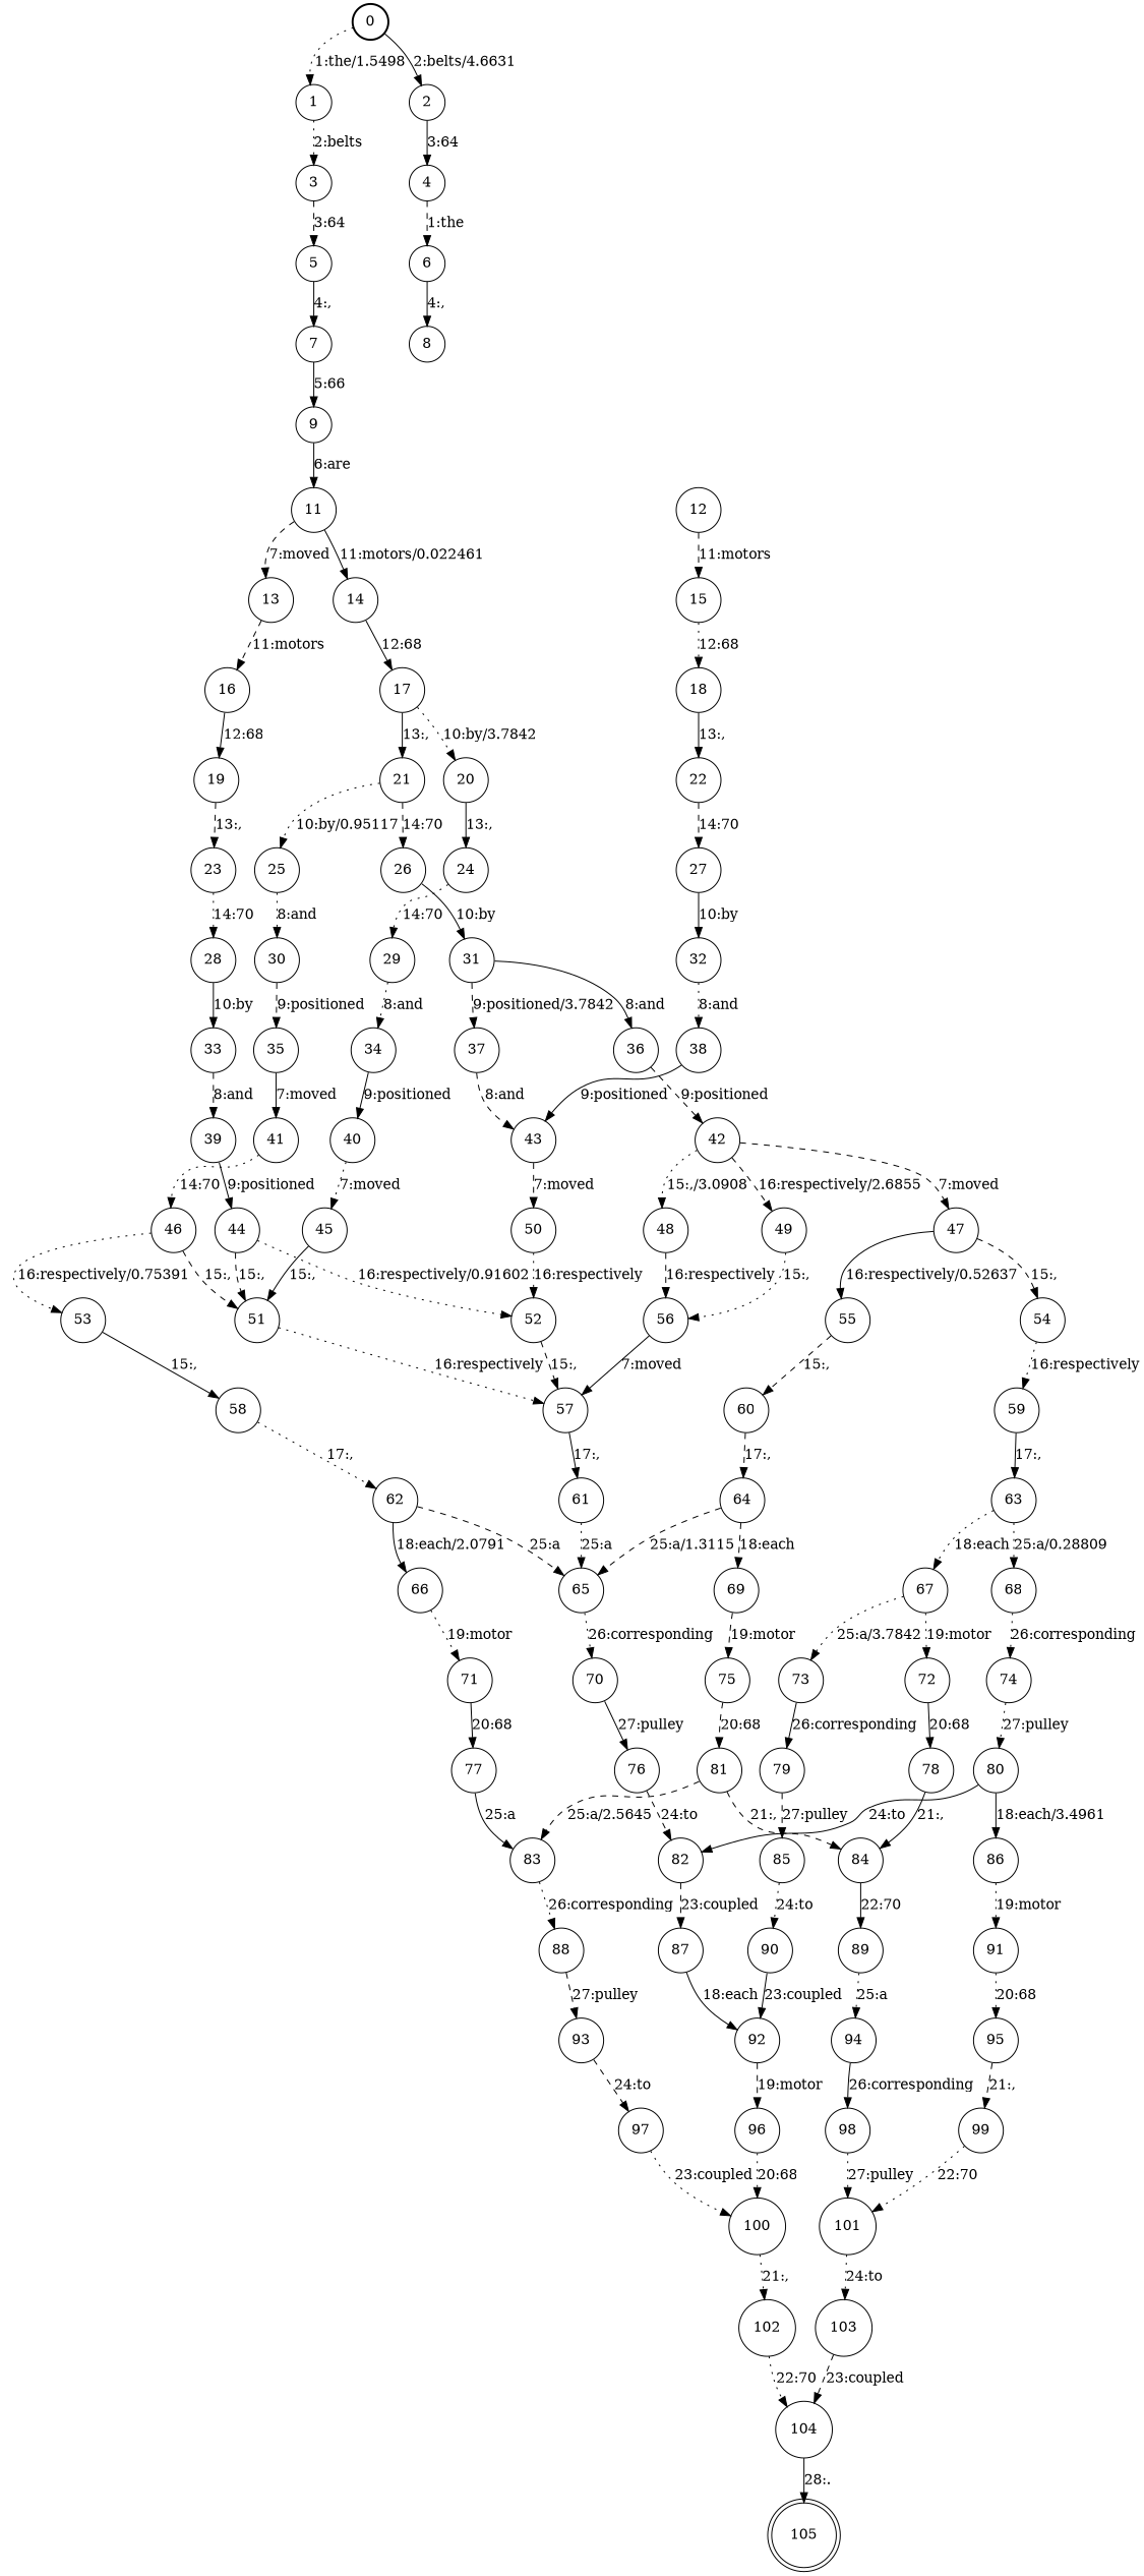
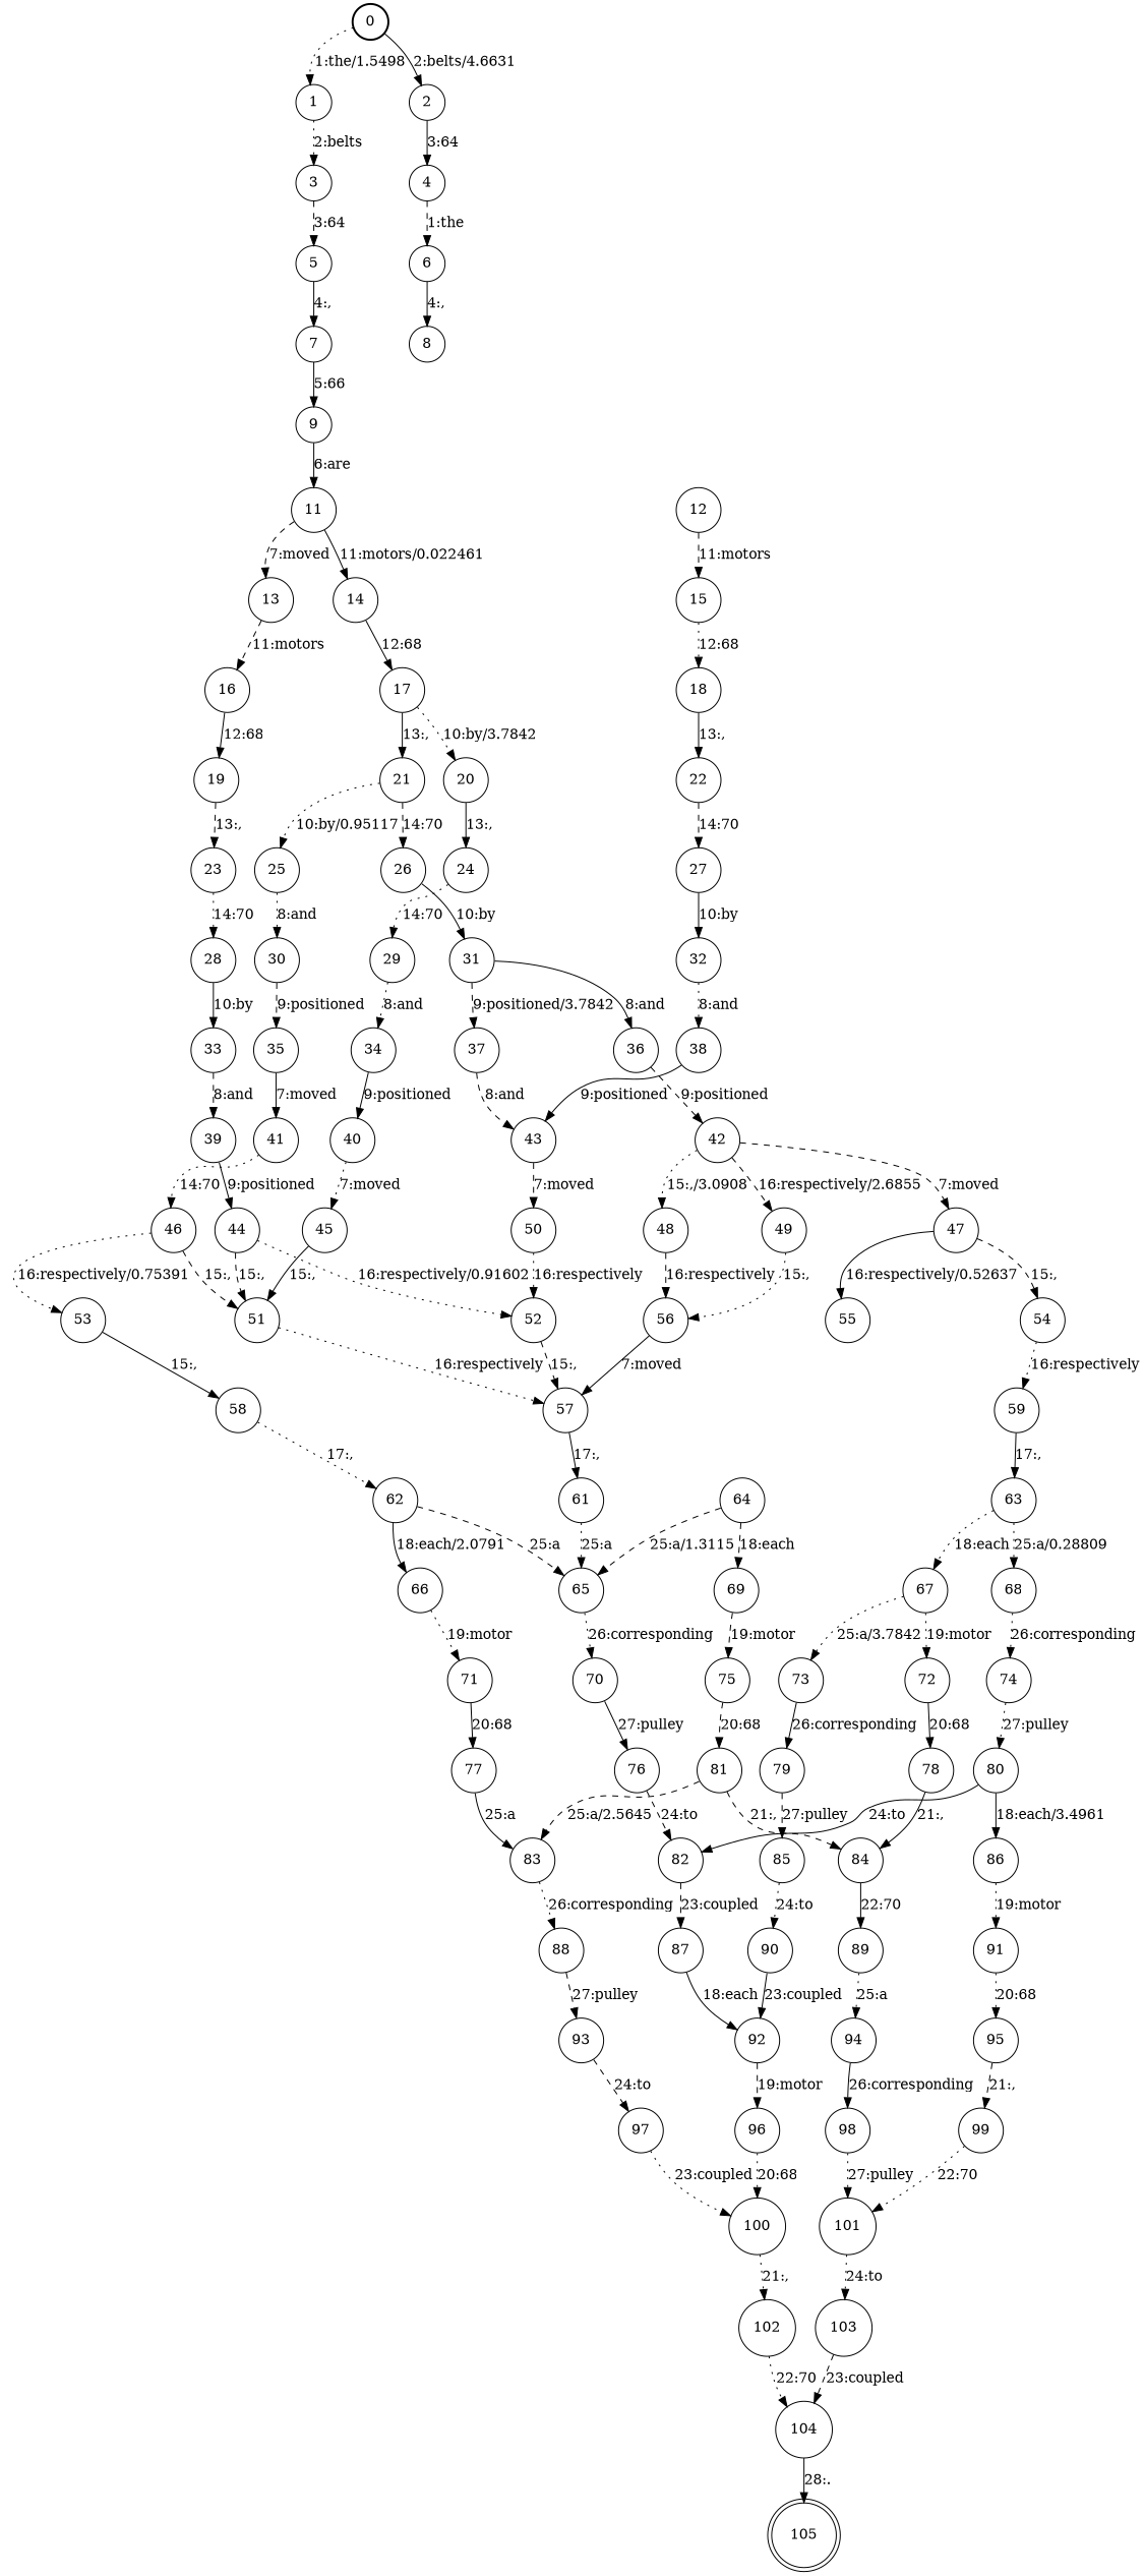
  digraph {
    nodesep=0.25
    rankdir=TB
    ranksep=0.4
    node [fontsize=14 shape=circle style=solid]
    edge [fontsize=14 style=dotted]
    n1 [label=0 style=bold]
    n2 [label=1]
    n3 [label=2]
    n4 [label=3]
    n5 [label=4]
    n6 [label=5]
    n7 [label=6]
    n8 [label=7]
    n9 [label=8]
    n10 [label=9]
    n11 [label=11]
    n12 [label=13]
    n13 [label=14]
    n14 [label=12]
    n15 [label=15]
    n16 [label=16]
    n17 [label=17]
    n18 [label=18]
    n19 [label=19]
    n20 [label=21]
    n21 [label=20]
    n22 [label=22]
    n23 [label=23]
    n24 [label=25]
    n25 [label=26]
    n26 [label=24]
    n27 [label=27]
    n28 [label=28]
    n29 [label=30]
    n30 [label=31]
    n31 [label=29]
    n32 [label=32]
    n33 [label=33]
    n34 [label=34]
    n35 [label=35]
    n36 [label=36]
    n37 [label=37]
    n38 [label=38]
    n39 [label=39]
    n40 [label=40]
    n41 [label=41]
    n42 [label=42]
    n43 [label=43]
    n44 [label=44]
    n45 [label=45]
    n46 [label=46]
    n47 [label=48]
    n48 [label=47]
    n49 [label=49]
    n50 [label=50]
    n51 [label=51]
    n52 [label=52]
    n53 [label=53]
    n54 [label=56]
    n55 [label=54]
    n56 [label=55]
    n57 [label=57]
    n58 [label=58]
    n59 [label=59]
-   n60 [label=60]
    n61 [label=61]
    n62 [label=62]
    n63 [label=63]
    n64 [label=64]
    n65 [label=65]
    n66 [label=66]
    n67 [label=67]
    n68 [label=68]
    n69 [label=69]
    n70 [label=70]
    n71 [label=71]
    n72 [label=72]
    n73 [label=73]
    n74 [label=74]
    n75 [label=75]
    n76 [label=76]
    n77 [label=77]
    n78 [label=78]
    n79 [label=79]
    n80 [label=80]
    n81 [label=81]
    n82 [label=82]
    n83 [label=83]
    n84 [label=84]
    n85 [label=85]
    n86 [label=86]
    n87 [label=87]
    n88 [label=88]
    n89 [label=89]
    n90 [label=90]
    n91 [label=91]
    n92 [label=92]
    n93 [label=93]
    n94 [label=94]
    n95 [label=95]
    n96 [label=96]
    n97 [label=97]
    n98 [label=98]
    n99 [label=99]
    n100 [label=100]
    n101 [label=101]
    n102 [label=102]
    n103 [label=103]
    n104 [label=104]
    n105 [label=105 shape=doublecircle]
    n1 -> n2 [label="1:the/1.5498"]
    n1 -> n3 [label="2:belts/4.6631" style=solid]
    n2 -> n4 [label="2:belts"]
    n3 -> n5 [label="3:64" style=solid]
    n4 -> n6 [label="3:64" style=dashed]
    n5 -> n7 [label="1:the" style=dashed]
    n6 -> n8 [label="4:," style=solid]
    n7 -> n9 [label="4:," style=solid]
    n8 -> n10 [label="5:66" style=solid]
    n10 -> n11 [label="6:are" style=solid]
    n11 -> n12 [label="7:moved" style=dashed]
    n11 -> n13 [label="11:motors/0.022461" style=solid]
    n12 -> n16 [label="11:motors" style=dashed]
    n13 -> n17 [label="12:68" style=solid]
    n14 -> n15 [label="11:motors" style=dashed]
    n15 -> n18 [label="12:68"]
    n16 -> n19 [label="12:68" style=solid]
    n17 -> n20 [label="13:," style=solid]
    n17 -> n21 [label="10:by/3.7842"]
    n18 -> n22 [label="13:," style=solid]
    n19 -> n23 [label="13:," style=dashed]
    n20 -> n24 [label="10:by/0.95117"]
    n20 -> n25 [label="14:70" style=dashed]
    n21 -> n26 [label="13:," style=solid]
    n22 -> n27 [label="14:70" style=dashed]
    n23 -> n28 [label="14:70"]
    n24 -> n29 [label="8:and"]
    n25 -> n30 [label="10:by" style=solid]
    n26 -> n31 [label="14:70"]
    n27 -> n32 [label="10:by" style=solid]
    n28 -> n33 [label="10:by" style=solid]
    n29 -> n35 [label="9:positioned" style=dashed]
    n30 -> n36 [label="8:and" style=solid]
    n30 -> n37 [label="9:positioned/3.7842" style=dashed]
    n31 -> n34 [label="8:and"]
    n32 -> n38 [label="8:and"]
    n33 -> n39 [label="8:and" style=dashed]
    n34 -> n40 [label="9:positioned" style=solid]
    n35 -> n41 [label="7:moved" style=solid]
    n36 -> n42 [label="9:positioned" style=dashed]
    n37 -> n43 [label="8:and" style=dashed]
    n38 -> n43 [label="9:positioned" style=solid]
    n39 -> n44 [label="9:positioned" style=solid]
    n40 -> n45 [label="7:moved"]
    n41 -> n46 [label="14:70"]
    n42 -> n47 [label="15:,/3.0908"]
    n42 -> n48 [label="7:moved" style=dashed]
    n42 -> n49 [label="16:respectively/2.6855" style=dashed]
    n43 -> n50 [label="7:moved" style=dashed]
    n44 -> n51 [label="15:," style=dashed]
    n44 -> n52 [label="16:respectively/0.91602"]
    n45 -> n51 [label="15:," style=solid]
    n46 -> n51 [label="15:," style=dashed]
    n46 -> n53 [label="16:respectively/0.75391"]
    n47 -> n54 [label="16:respectively" style=dashed]
    n48 -> n55 [label="15:," style=dashed]
    n48 -> n56 [label="16:respectively/0.52637" style=solid]
    n49 -> n54 [label="15:,"]
    n50 -> n52 [label="16:respectively"]
    n51 -> n57 [label="16:respectively"]
    n52 -> n57 [label="15:," style=dashed]
    n53 -> n58 [label="15:," style=solid]
    n54 -> n57 [label="7:moved" style=solid]
    n55 -> n59 [label="16:respectively"]
-   n56 -> n60 [label="15:," style=dashed]
    n57 -> n61 [label="17:," style=solid]
    n58 -> n62 [label="17:,"]
    n59 -> n63 [label="17:," style=solid]
-   n60 -> n64 [label="17:," style=dashed]
    n61 -> n65 [label="25:a"]
    n62 -> n65 [label="25:a" style=dashed]
    n62 -> n66 [label="18:each/2.0791" style=solid]
    n63 -> n67 [label="18:each"]
    n63 -> n68 [label="25:a/0.28809"]
    n64 -> n65 [label="25:a/1.3115" style=dashed]
    n64 -> n69 [label="18:each" style=dashed]
    n65 -> n70 [label="26:corresponding"]
    n66 -> n71 [label="19:motor"]
    n67 -> n72 [label="19:motor"]
    n67 -> n73 [label="25:a/3.7842"]
    n68 -> n74 [label="26:corresponding"]
    n69 -> n75 [label="19:motor" style=dashed]
    n70 -> n76 [label="27:pulley" style=solid]
    n71 -> n77 [label="20:68" style=solid]
    n72 -> n78 [label="20:68" style=solid]
    n73 -> n79 [label="26:corresponding" style=solid]
    n74 -> n80 [label="27:pulley"]
    n75 -> n81 [label="20:68" style=dashed]
    n76 -> n82 [label="24:to" style=dashed]
    n77 -> n83 [label="25:a" style=solid]
    n78 -> n84 [label="21:," style=solid]
    n79 -> n85 [label="27:pulley" style=dashed]
    n80 -> n82 [label="24:to" style=solid]
    n80 -> n86 [label="18:each/3.4961" style=solid]
    n81 -> n83 [label="25:a/2.5645" style=dashed]
    n81 -> n84 [label="21:," style=dashed]
    n82 -> n87 [label="23:coupled" style=dashed]
    n83 -> n88 [label="26:corresponding"]
    n84 -> n89 [label="22:70" style=solid]
    n85 -> n90 [label="24:to"]
    n86 -> n91 [label="19:motor"]
    n87 -> n92 [label="18:each" style=solid]
    n88 -> n93 [label="27:pulley" style=dashed]
    n89 -> n94 [label="25:a"]
    n90 -> n92 [label="23:coupled" style=solid]
    n91 -> n95 [label="20:68"]
    n92 -> n96 [label="19:motor" style=dashed]
    n93 -> n97 [label="24:to" style=dashed]
    n94 -> n98 [label="26:corresponding" style=solid]
    n95 -> n99 [label="21:," style=dashed]
    n96 -> n100 [label="20:68"]
    n97 -> n100 [label="23:coupled"]
    n98 -> n101 [label="27:pulley"]
    n99 -> n101 [label="22:70"]
    n100 -> n102 [label="21:,"]
    n101 -> n103 [label="24:to"]
    n102 -> n104 [label="22:70"]
    n103 -> n104 [label="23:coupled" style=dashed]
    n104 -> n105 [label="28:." style=solid]
  }
